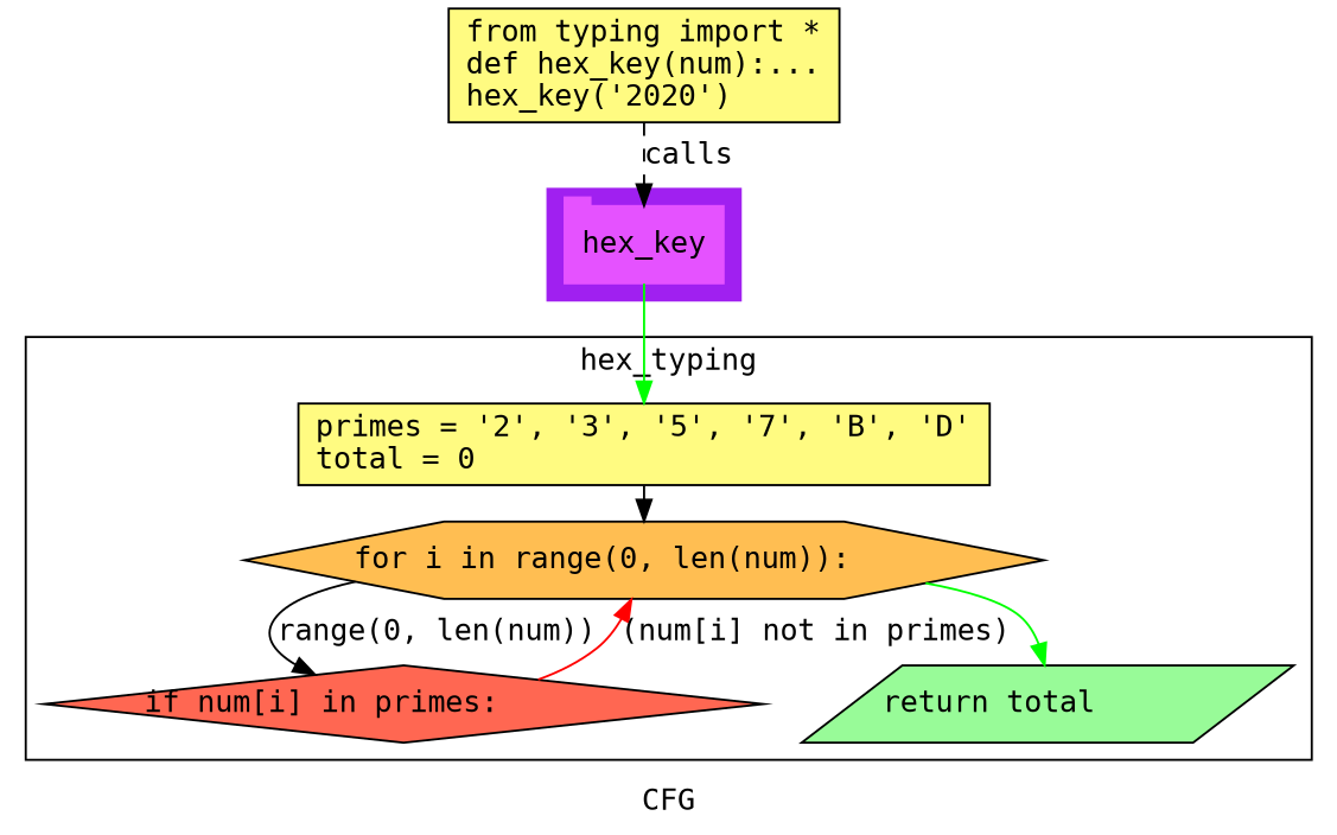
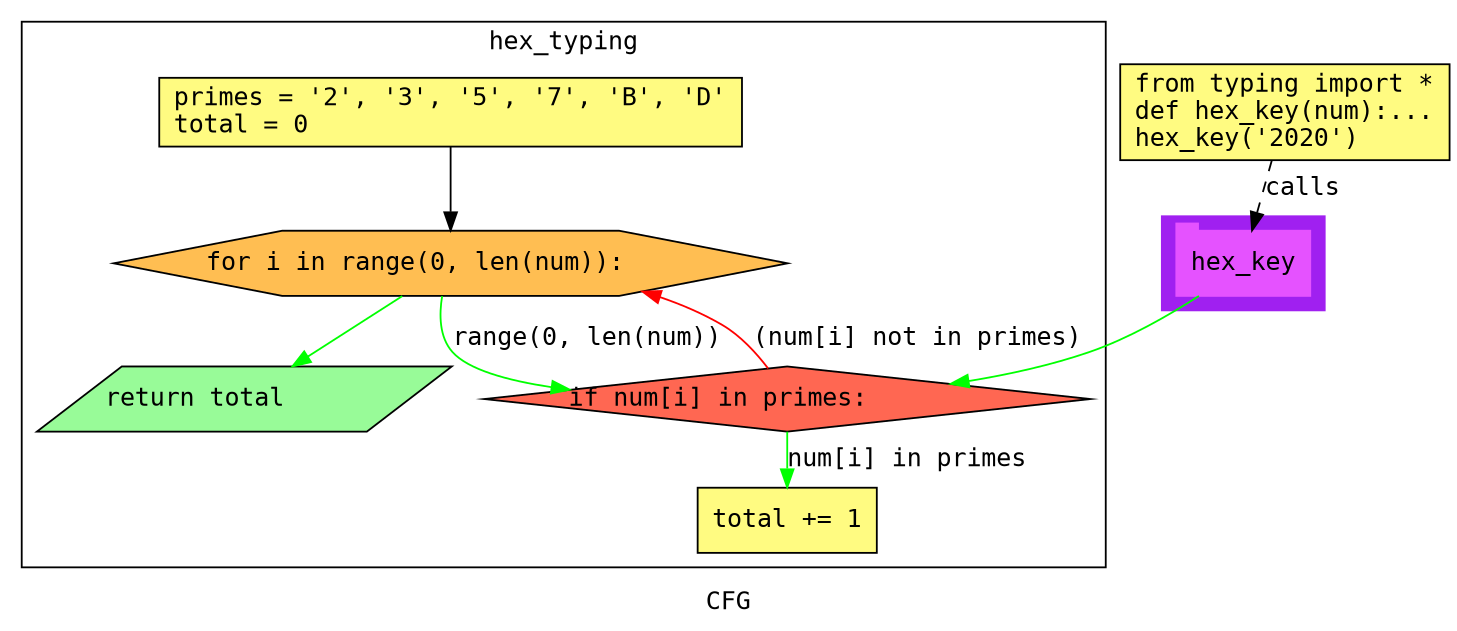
  digraph {
    compound=True
    fontname="DejaVu Sans Mono"
    label=CFG
    pack=False
    rankdir=TB
    ranksep=0.02
    node [fontname="DejaVu Sans Mono" shape=rectangle style="filled,solid" fillcolor="#FFFB81"]
    edge [color=green fontname="DejaVu Sans Mono"]
    n1 [color="#E552FF" height=0.5 label=hex_key linenum="[12]" shape=tab style=filled width=1.0278 fillcolor=""]
    n2 [height=0.52778 label="primes = '2', '3', '5', '7', 'B', 'D'\ltotal = 0\l" linenum="[5, 6]" width=4.4722]
    n3 [fillcolor="#FFBE52" height=0.5 label="for i in range(0, len(num)):\l" linenum="[7]" shape=hexagon width=5.17]
    n4 [fillcolor="#FF6752" height=0.5 label="if num[i] in primes:\l" linenum="[8]" shape=diamond width=4.6469]
    n5 [fillcolor="#98fb98" height=0.5 label="return total\l" linenum="[10]" shape=parallelogram width=3.0706]
+   n6 [height=0.5 label="total += 1\l" linenum="[9]" width=1.375]
    n7 [height=0.73611 label="from typing import *\ldef hex_key(num):...\lhex_key('2020')\l" linenum="[1]" width=2.5278]
    subgraph cluster_1 {
      color=purple
      compound=true
      label=""
      shape=tab
      style=filled
      n1
    }
    subgraph cluster_2 {
      label=hex_typing
      n2
      n3
      n4
      n5
+     n6
      subgraph cluster_3 {
        color=purple
        compound=true
        label=""
        shape=tab
        style=filled
      }
    }
-   n1 -> n2
+   n1 -> n4
    n2 -> n3 [color=black]
-   n3 -> n4 [color=black label="range(0, len(num))"]
+   n3 -> n4 [label="range(0, len(num))"]
    n3 -> n5
    n4 -> n3 [color=red label="(num[i] not in primes)"]
+   n4 -> n6 [label="num[i] in primes"]
    n7 -> n1 [label=calls style=dashed color=""]
  }
